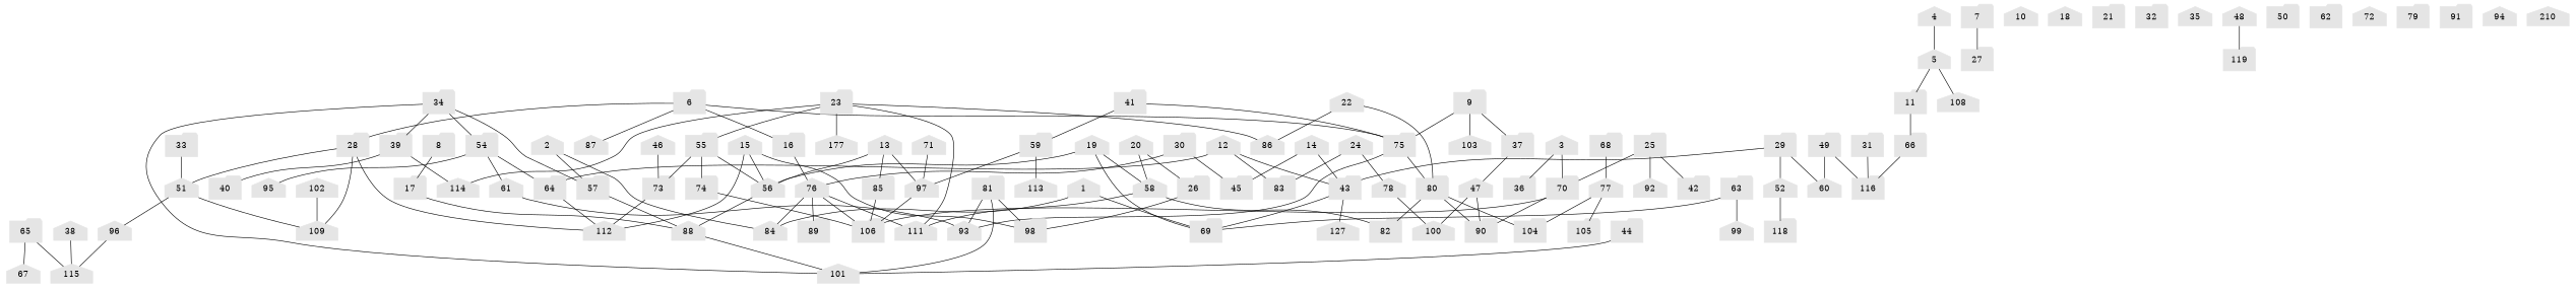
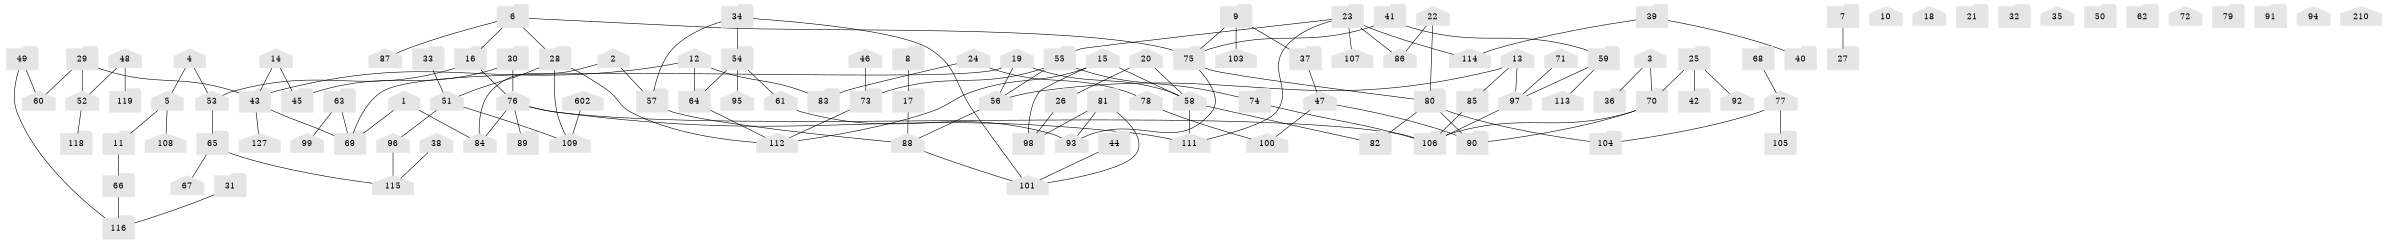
  graph {
    node [color=gray90 shape=folder style=filled]
    1 [shape=house]
    69
    84 [shape=house]
    2 [shape=house]
    57
    88 [shape=house]
    3 [shape=house]
    36
    70
    90
    106
    4 [shape=house]
    5 [shape=house]
+   53 [shape=house]
    11
    108 [shape=house]
    65
    66
    6
    16
    28
    75
    87 [shape=house]
    76 [shape=house]
    112 [shape=house]
    51 [shape=house]
    109 [shape=house]
    80
    93 [shape=house]
    7
    27
    8
    17
    9
    37
    103 [shape=house]
    47 [shape=house]
    10 [shape=house]
    116
    12 [shape=house]
    43
    64
    83
    n44 [label=127 shape=house]
    13 [shape=house]
    56 [shape=house]
    85
    97 [shape=house]
    14 [shape=house]
    45
    15 [shape=house]
    98
    111 [shape=house]
    89
    101 [shape=house]
    18 [shape=house]
    19 [shape=house]
    58 [shape=house]
    82
    20 [shape=house]
    26
    21
    22 [shape=house]
    86 [shape=house]
    104
    23
    55
-   107 [shape=house label=177]
+   107 [shape=house]
    114 [shape=house]
    73
    74
    24 [shape=house]
    78 [shape=house]
    100 [shape=house]
    25
    42
    92 [shape=house]
    96 [shape=house]
    29
    52 [shape=house]
    60 [shape=house]
    118
    30
    31
    32
    33
    34
    39
    54
    40
    61 [shape=house]
    95 [shape=house]
    35 [shape=house]
    38 [shape=house]
    115 [shape=house]
    41
    59
    113 [shape=house]
    44
    46 [shape=house]
    48 [shape=house]
    119
    49
    50
    67 [shape=house]
    62
    63
    99 [shape=house]
    77 [shape=house]
    68
    105
    71 [shape=house]
    72 [shape=house]
    79
    81
    91
    94 [shape=house]
-   102 [shape=house]
+   102 [shape=house label=602]
    n119 [label=210 shape=house]
    1 -- 69
    1 -- 84
    2 -- 84
    2 -- 57
    57 -- 88
    88 -- 101
    3 -- 36
    3 -- 70
    70 -- 90
    70 -- 106
    4 -- 5
+   4 -- 53
    5 -- 11
    5 -- 108
+   53 -- 65
    11 -- 66
    65 -- 115
    65 -- 67
    66 -- 116
    6 -- 16
    6 -- 28
    6 -- 75
    6 -- 87
+   16 -- 53
    16 -- 76
    28 -- 112
    28 -- 51
    28 -- 109
    75 -- 80
    75 -- 93
    76 -- 84
    76 -- 106
    76 -- 111
    76 -- 89
    51 -- 109
    51 -- 96
    80 -- 90
    80 -- 82
    80 -- 104
    7 -- 27
    8 -- 17
    17 -- 88
    9 -- 75
    9 -- 37
    9 -- 103
    37 -- 47
    47 -- 90
    47 -- 100
    12 -- 43
    12 -- 64
    12 -- 83
    43 -- 69
    43 -- n44
    64 -- 112
    13 -- 56
    13 -- 85
    13 -- 97
    56 -- 88
    85 -- 106
    97 -- 106
    14 -- 43
    14 -- 45
    15 -- 112
-   15 -- 56
+   15 -- 58
    15 -- 98
    19 -- 69
    19 -- 56
    19 -- 58
    58 -- 111
    58 -- 82
    20 -- 58
    20 -- 26
    26 -- 98
    22 -- 80
    22 -- 86
    23 -- 111
    23 -- 86
    23 -- 55
    23 -- 107
    23 -- 114
    55 -- 56
    55 -- 73
    55 -- 74
    73 -- 112
    74 -- 106
    24 -- 83
    24 -- 78
    78 -- 100
    25 -- 70
    25 -- 42
    25 -- 92
    96 -- 115
    29 -- 43
    29 -- 52
    29 -- 60
    52 -- 118
    30 -- 76
    30 -- 45
    31 -- 116
    33 -- 51
    34 -- 57
    34 -- 101
-   34 -- 39
    34 -- 54
    39 -- 114
    39 -- 40
    54 -- 64
    54 -- 61
    54 -- 95
    61 -- 93
    38 -- 115
    41 -- 75
    41 -- 59
    59 -- 97
    59 -- 113
    44 -- 101
    46 -- 73
+   48 -- 52
    48 -- 119
    49 -- 116
    49 -- 60
    63 -- 69
    63 -- 99
    77 -- 104
    77 -- 105
    68 -- 77
    71 -- 97
    81 -- 93
    81 -- 98
    81 -- 101
    102 -- 109
  }
